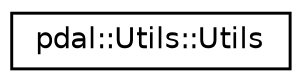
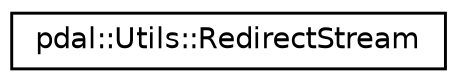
  digraph {
    rankdir=LR
-   n1 [color=black fillcolor=white fontname=Helvetica fontsize=10 height=0.2 label="pdal::Utils::Utils" shape=record style=filled width=0.4]
+   n1 [color=black fillcolor=white fontname=Helvetica fontsize=10 height=0.2 label="pdal::Utils::RedirectStream" shape=record style=filled width=0.4]
  }
